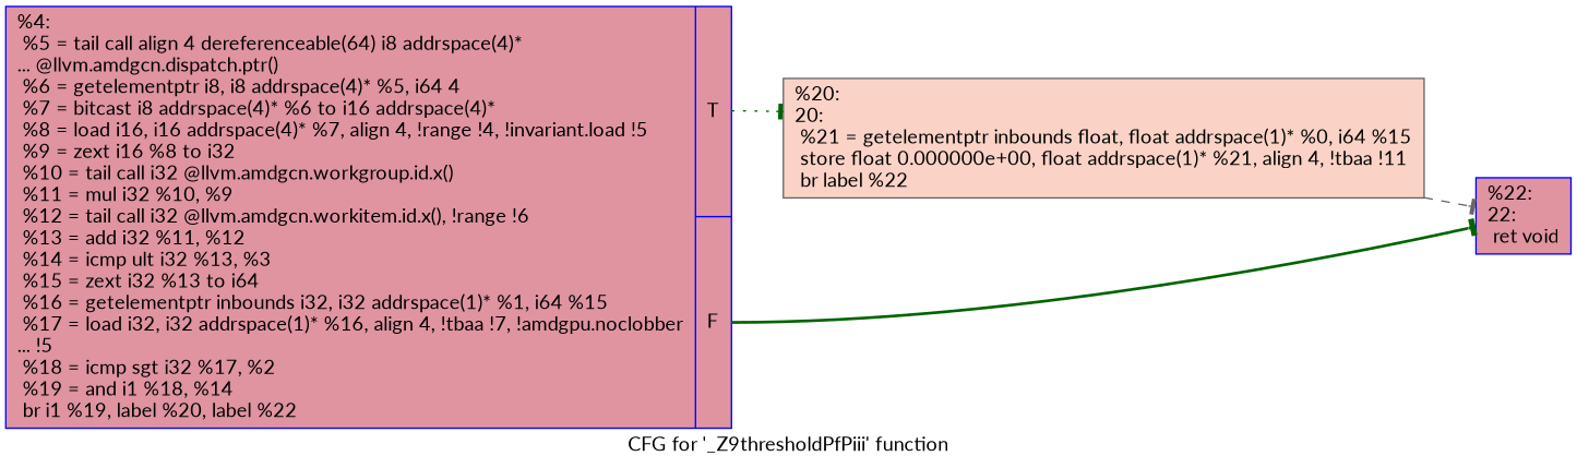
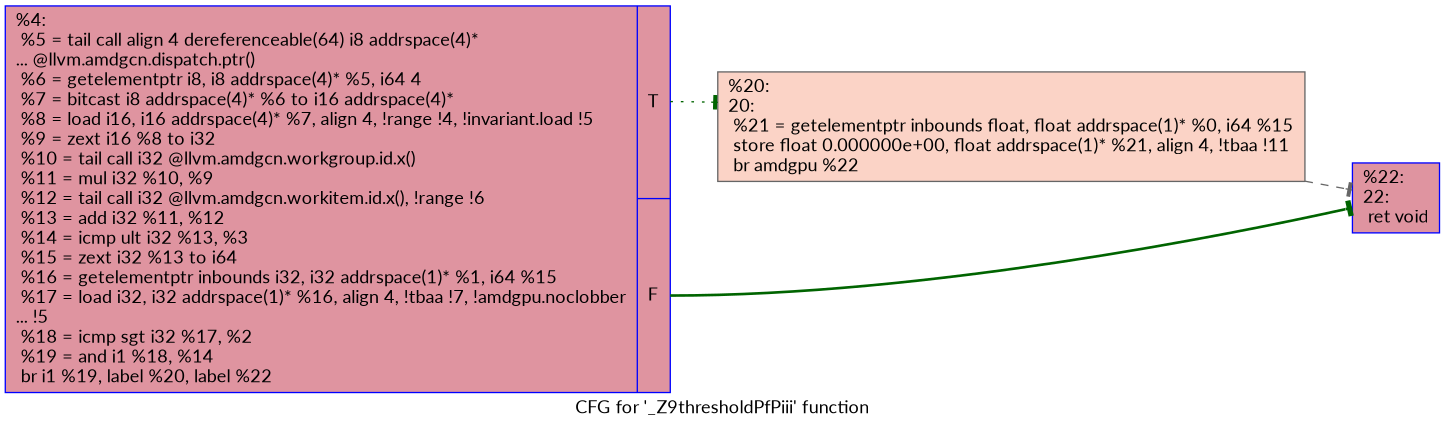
  digraph {
    label="CFG for '_Z9thresholdPfPiii' function"
    rankdir=LR
    fontname=Lato
    node [color=blue fillcolor="#b70d2870" shape=record style=filled fontname=Lato]
    edge [color=darkgreen arrowhead=tee fontname=Lato]
    n1 [label="{%4:\l  %5 = tail call align 4 dereferenceable(64) i8 addrspace(4)*\l... @llvm.amdgcn.dispatch.ptr()\l  %6 = getelementptr i8, i8 addrspace(4)* %5, i64 4\l  %7 = bitcast i8 addrspace(4)* %6 to i16 addrspace(4)*\l  %8 = load i16, i16 addrspace(4)* %7, align 4, !range !4, !invariant.load !5\l  %9 = zext i16 %8 to i32\l  %10 = tail call i32 @llvm.amdgcn.workgroup.id.x()\l  %11 = mul i32 %10, %9\l  %12 = tail call i32 @llvm.amdgcn.workitem.id.x(), !range !6\l  %13 = add i32 %11, %12\l  %14 = icmp ult i32 %13, %3\l  %15 = zext i32 %13 to i64\l  %16 = getelementptr inbounds i32, i32 addrspace(1)* %1, i64 %15\l  %17 = load i32, i32 addrspace(1)* %16, align 4, !tbaa !7, !amdgpu.noclobber\l... !5\l  %18 = icmp sgt i32 %17, %2\l  %19 = and i1 %18, %14\l  br i1 %19, label %20, label %22\l|{<s0>T|<s1>F}}"]
-   n2 [color=gray40 fillcolor="#f59c7d70" label="{%20:\l20:                                               \l  %21 = getelementptr inbounds float, float addrspace(1)* %0, i64 %15\l  store float 0.000000e+00, float addrspace(1)* %21, align 4, !tbaa !11\l  br label %22\l}"]
+   n2 [color=gray40 fillcolor="#f59c7d70" label="{%20:\l20:                                               \l  %21 = getelementptr inbounds float, float addrspace(1)* %0, i64 %15\l  store float 0.000000e+00, float addrspace(1)* %21, align 4, !tbaa !11\l  br amdgpu %22\l}"]
    n3 [label="{%22:\l22:                                               \l  ret void\l}"]
    n1 -> n2 [tailport=s0 style=dotted]
    n1 -> n3 [tailport=s1 style=bold]
    n2 -> n3 [color=gray40 style=dashed]
  }
